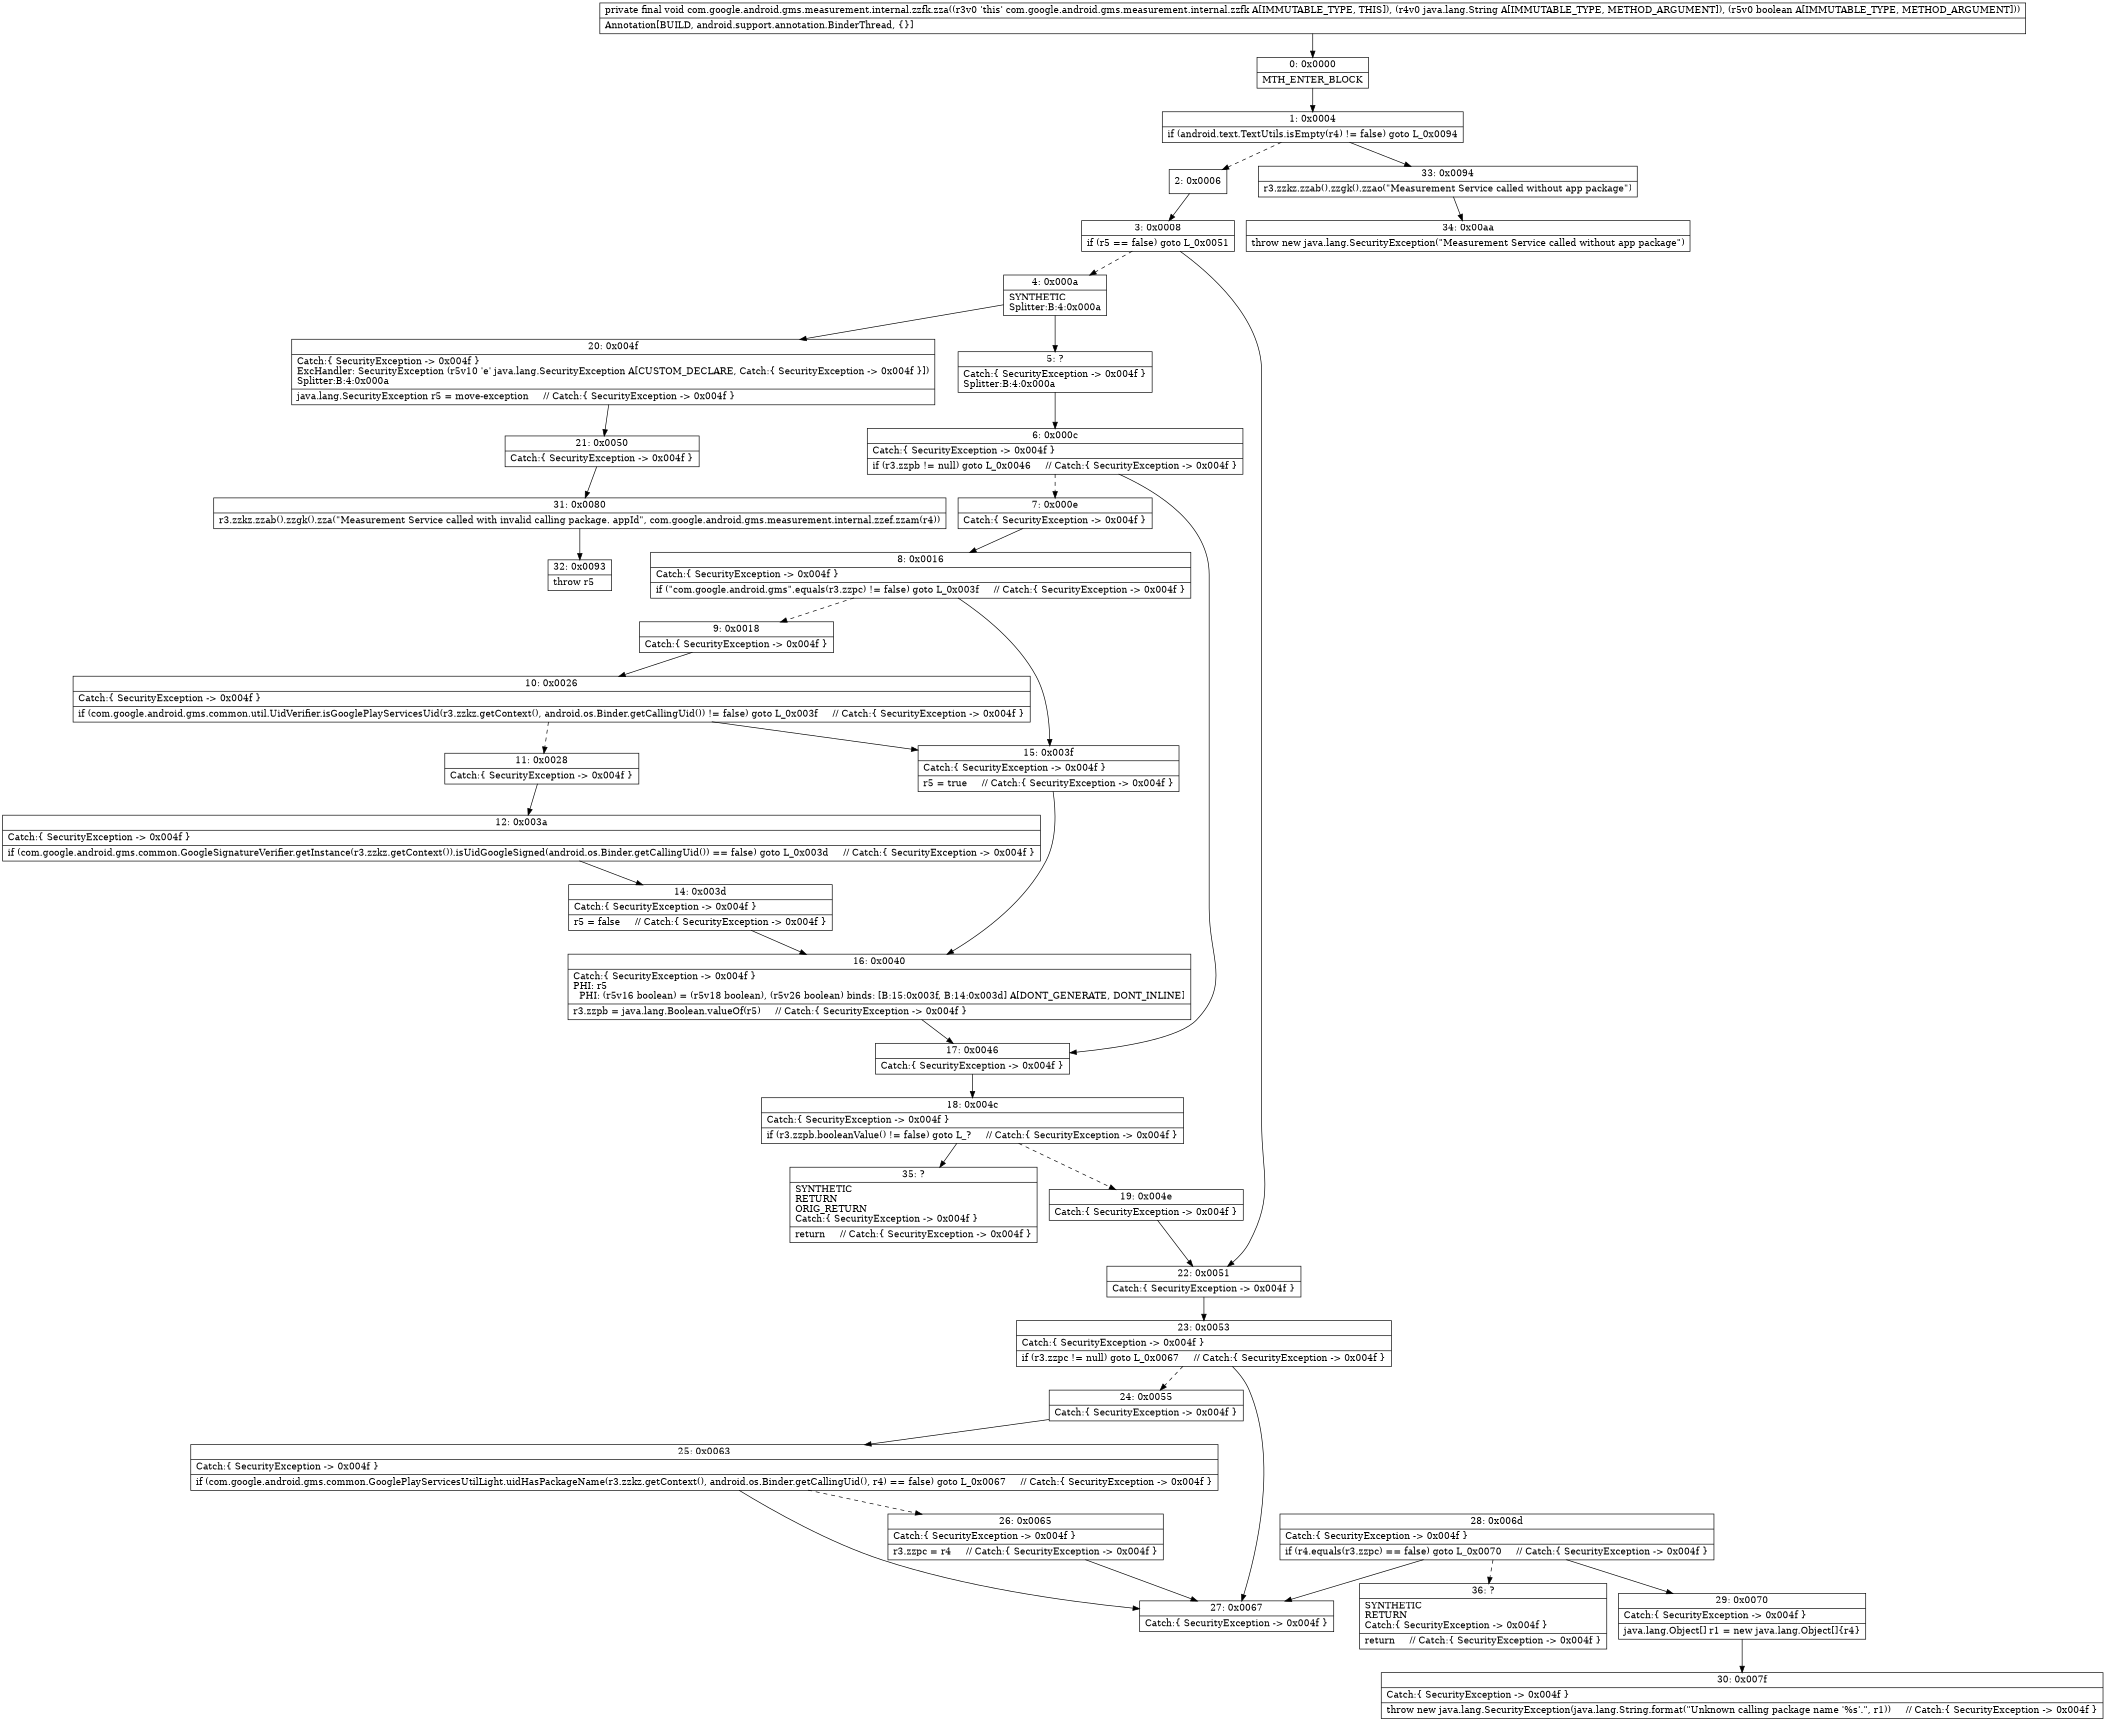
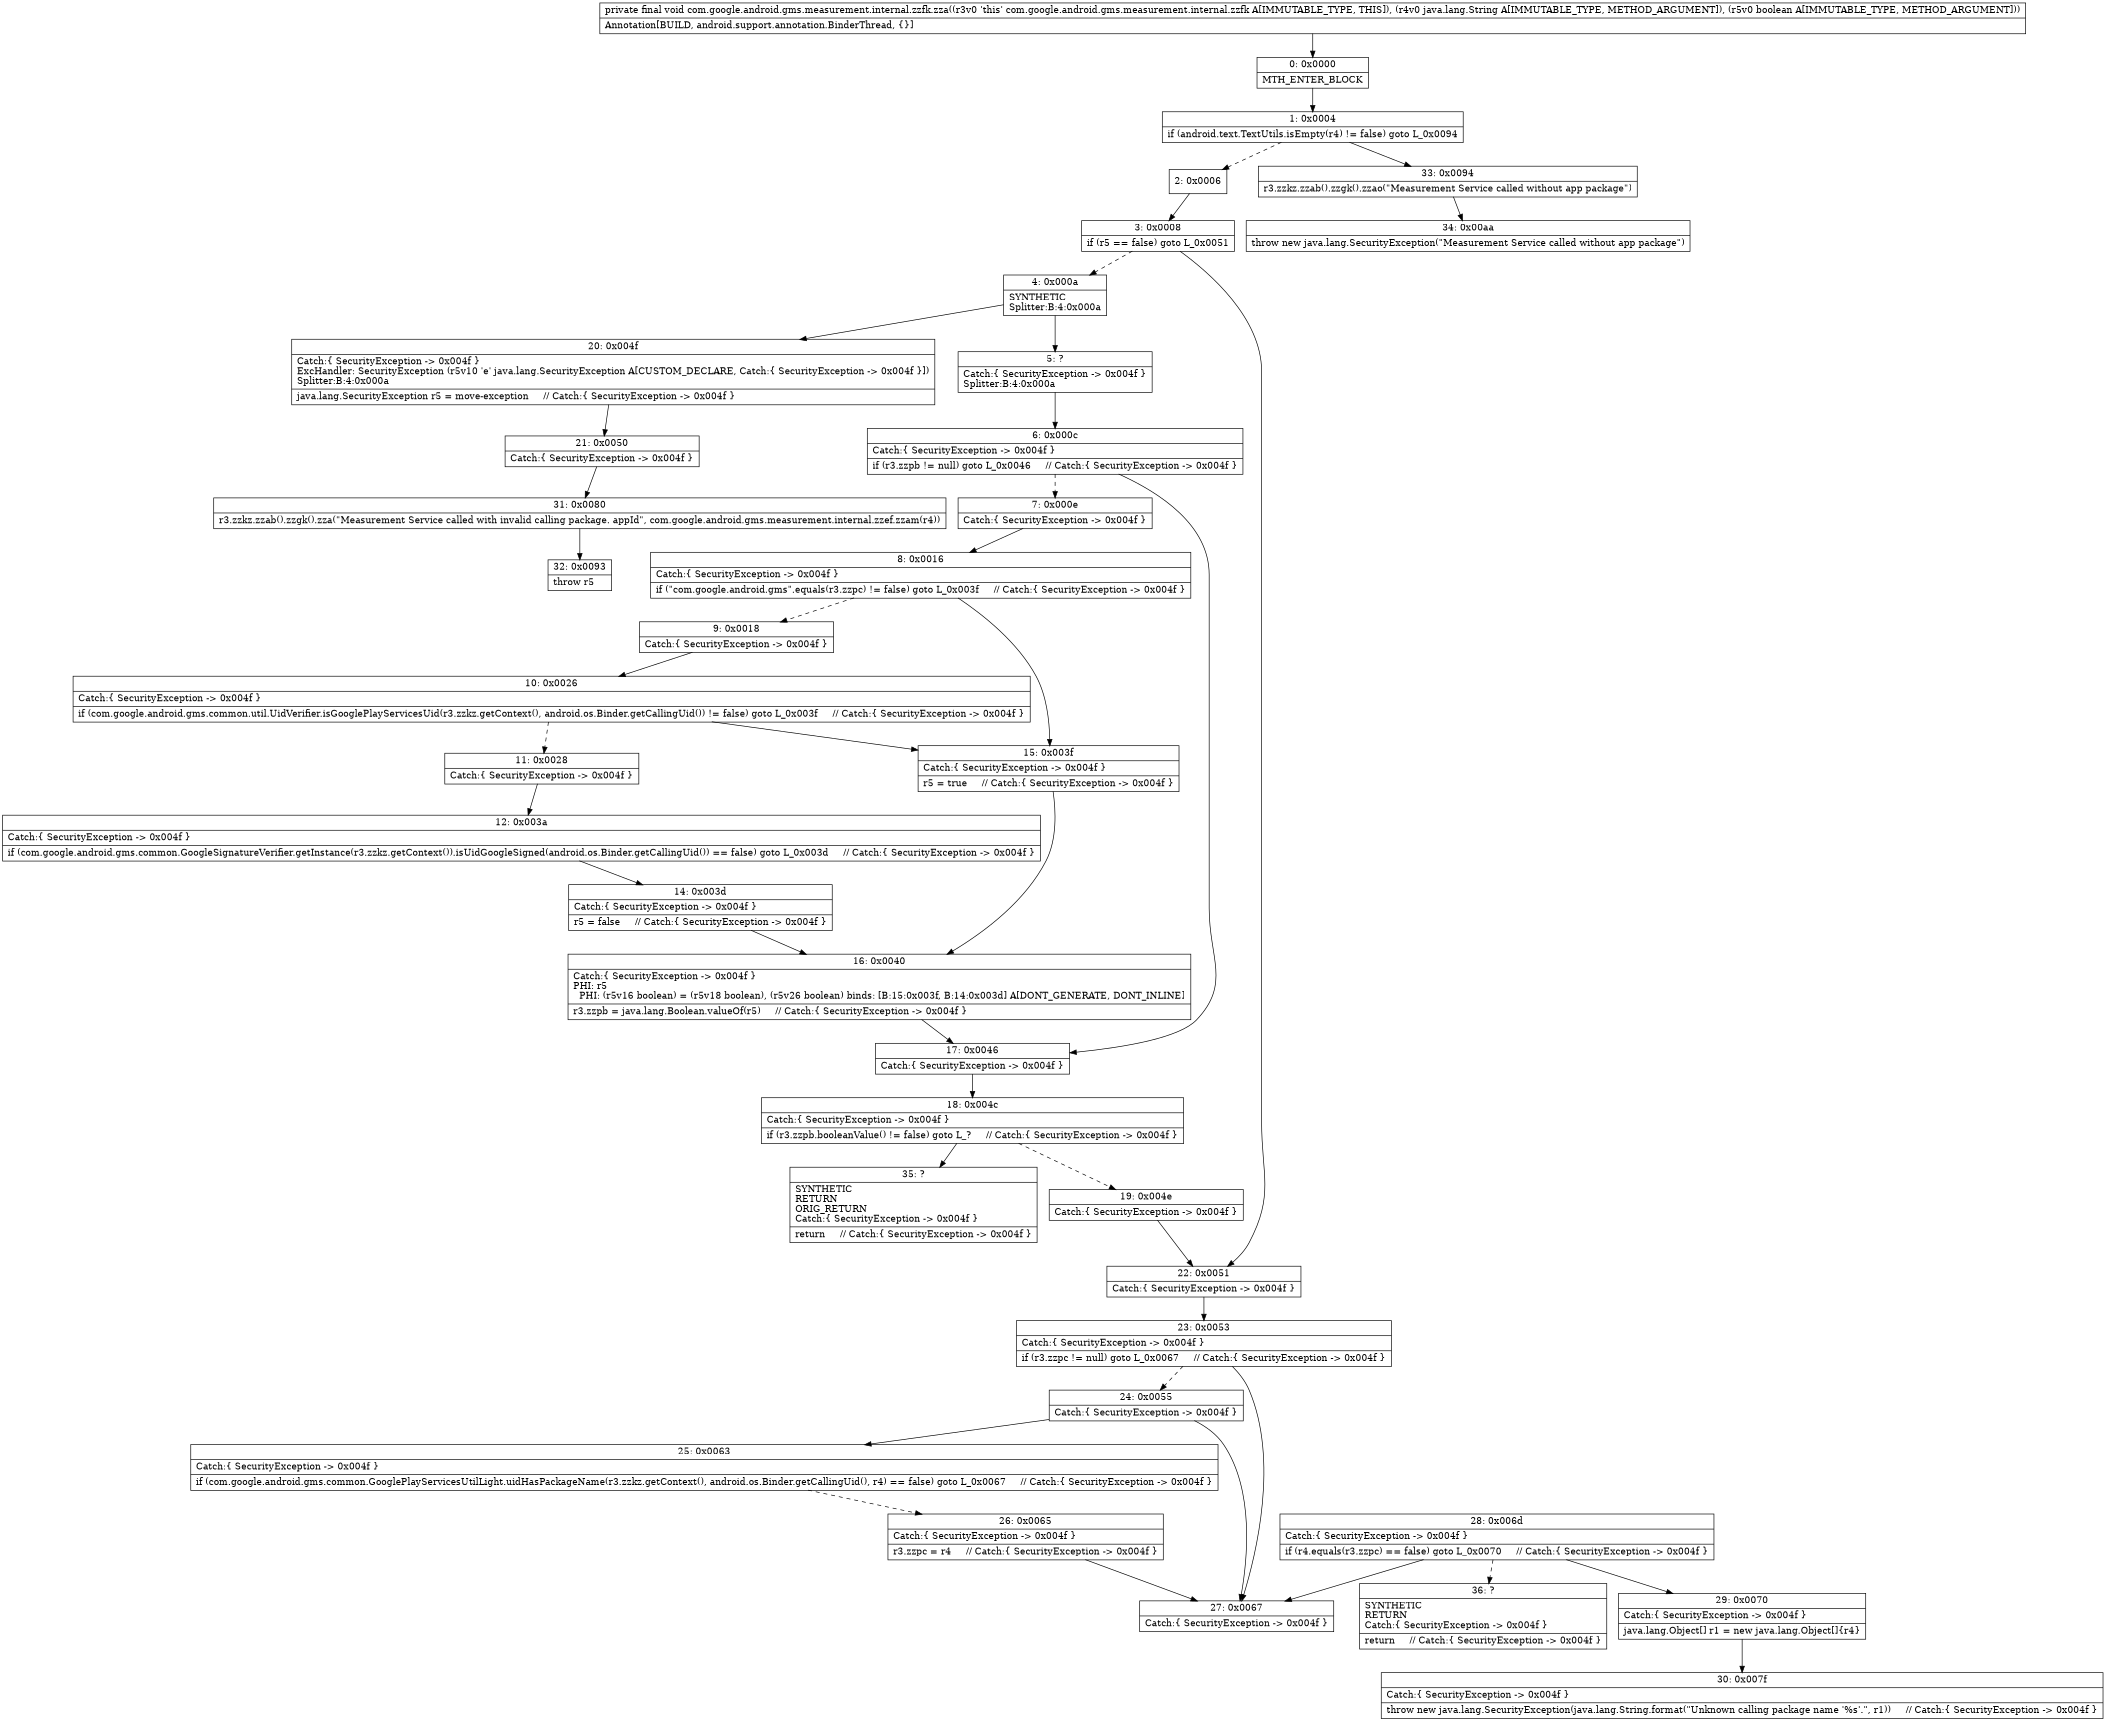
  digraph {
    node [shape=record]
    n1 [label="{0\:\ 0x0000|MTH_ENTER_BLOCK\l}"]
    n2 [label="{1\:\ 0x0004|if (android.text.TextUtils.isEmpty(r4) != false) goto L_0x0094\l}"]
    n3 [label="{2\:\ 0x0006}"]
    n4 [label="{33\:\ 0x0094|r3.zzkz.zzab().zzgk().zzao(\"Measurement Service called without app package\")\l}"]
    n5 [label="{3\:\ 0x0008|if (r5 == false) goto L_0x0051\l}"]
    n6 [label="{34\:\ 0x00aa|throw new java.lang.SecurityException(\"Measurement Service called without app package\")\l}"]
    n7 [label="{4\:\ 0x000a|SYNTHETIC\lSplitter:B:4:0x000a\l}"]
    n8 [label="{22\:\ 0x0051|Catch:\{ SecurityException \-\> 0x004f \}\l}"]
    n9 [label="{5\:\ ?|Catch:\{ SecurityException \-\> 0x004f \}\lSplitter:B:4:0x000a\l}"]
    n10 [label="{20\:\ 0x004f|Catch:\{ SecurityException \-\> 0x004f \}\lExcHandler: SecurityException (r5v10 'e' java.lang.SecurityException A[CUSTOM_DECLARE, Catch:\{ SecurityException \-\> 0x004f \}])\lSplitter:B:4:0x000a\l|java.lang.SecurityException r5 = move\-exception     \/\/ Catch:\{ SecurityException \-\> 0x004f \}\l}"]
    n11 [label="{23\:\ 0x0053|Catch:\{ SecurityException \-\> 0x004f \}\l|if (r3.zzpc != null) goto L_0x0067     \/\/ Catch:\{ SecurityException \-\> 0x004f \}\l}"]
    n12 [label="{6\:\ 0x000c|Catch:\{ SecurityException \-\> 0x004f \}\l|if (r3.zzpb != null) goto L_0x0046     \/\/ Catch:\{ SecurityException \-\> 0x004f \}\l}"]
    n13 [label="{21\:\ 0x0050|Catch:\{ SecurityException \-\> 0x004f \}\l}"]
    n14 [label="{7\:\ 0x000e|Catch:\{ SecurityException \-\> 0x004f \}\l}"]
    n15 [label="{17\:\ 0x0046|Catch:\{ SecurityException \-\> 0x004f \}\l}"]
    n16 [label="{8\:\ 0x0016|Catch:\{ SecurityException \-\> 0x004f \}\l|if (\"com.google.android.gms\".equals(r3.zzpc) != false) goto L_0x003f     \/\/ Catch:\{ SecurityException \-\> 0x004f \}\l}"]
    n17 [label="{18\:\ 0x004c|Catch:\{ SecurityException \-\> 0x004f \}\l|if (r3.zzpb.booleanValue() != false) goto L_?     \/\/ Catch:\{ SecurityException \-\> 0x004f \}\l}"]
    n18 [label="{9\:\ 0x0018|Catch:\{ SecurityException \-\> 0x004f \}\l}"]
    n19 [label="{15\:\ 0x003f|Catch:\{ SecurityException \-\> 0x004f \}\l|r5 = true     \/\/ Catch:\{ SecurityException \-\> 0x004f \}\l}"]
    n20 [label="{10\:\ 0x0026|Catch:\{ SecurityException \-\> 0x004f \}\l|if (com.google.android.gms.common.util.UidVerifier.isGooglePlayServicesUid(r3.zzkz.getContext(), android.os.Binder.getCallingUid()) != false) goto L_0x003f     \/\/ Catch:\{ SecurityException \-\> 0x004f \}\l}"]
    n21 [label="{16\:\ 0x0040|Catch:\{ SecurityException \-\> 0x004f \}\lPHI: r5 \l  PHI: (r5v16 boolean) = (r5v18 boolean), (r5v26 boolean) binds: [B:15:0x003f, B:14:0x003d] A[DONT_GENERATE, DONT_INLINE]\l|r3.zzpb = java.lang.Boolean.valueOf(r5)     \/\/ Catch:\{ SecurityException \-\> 0x004f \}\l}"]
    n22 [label="{11\:\ 0x0028|Catch:\{ SecurityException \-\> 0x004f \}\l}"]
    n23 [label="{12\:\ 0x003a|Catch:\{ SecurityException \-\> 0x004f \}\l|if (com.google.android.gms.common.GoogleSignatureVerifier.getInstance(r3.zzkz.getContext()).isUidGoogleSigned(android.os.Binder.getCallingUid()) == false) goto L_0x003d     \/\/ Catch:\{ SecurityException \-\> 0x004f \}\l}"]
    n24 [label="{14\:\ 0x003d|Catch:\{ SecurityException \-\> 0x004f \}\l|r5 = false     \/\/ Catch:\{ SecurityException \-\> 0x004f \}\l}"]
    n25 [label="{19\:\ 0x004e|Catch:\{ SecurityException \-\> 0x004f \}\l}"]
    n26 [label="{35\:\ ?|SYNTHETIC\lRETURN\lORIG_RETURN\lCatch:\{ SecurityException \-\> 0x004f \}\l|return     \/\/ Catch:\{ SecurityException \-\> 0x004f \}\l}"]
    n27 [label="{31\:\ 0x0080|r3.zzkz.zzab().zzgk().zza(\"Measurement Service called with invalid calling package. appId\", com.google.android.gms.measurement.internal.zzef.zzam(r4))\l}"]
    n28 [label="{32\:\ 0x0093|throw r5\l}"]
    n29 [label="{24\:\ 0x0055|Catch:\{ SecurityException \-\> 0x004f \}\l}"]
    n30 [label="{27\:\ 0x0067|Catch:\{ SecurityException \-\> 0x004f \}\l}"]
    n31 [label="{25\:\ 0x0063|Catch:\{ SecurityException \-\> 0x004f \}\l|if (com.google.android.gms.common.GooglePlayServicesUtilLight.uidHasPackageName(r3.zzkz.getContext(), android.os.Binder.getCallingUid(), r4) == false) goto L_0x0067     \/\/ Catch:\{ SecurityException \-\> 0x004f \}\l}"]
    n32 [label="{26\:\ 0x0065|Catch:\{ SecurityException \-\> 0x004f \}\l|r3.zzpc = r4     \/\/ Catch:\{ SecurityException \-\> 0x004f \}\l}"]
    n33 [label="{28\:\ 0x006d|Catch:\{ SecurityException \-\> 0x004f \}\l|if (r4.equals(r3.zzpc) == false) goto L_0x0070     \/\/ Catch:\{ SecurityException \-\> 0x004f \}\l}"]
    n34 [label="{29\:\ 0x0070|Catch:\{ SecurityException \-\> 0x004f \}\l|java.lang.Object[] r1 = new java.lang.Object[]\{r4\}\l}"]
    n35 [label="{36\:\ ?|SYNTHETIC\lRETURN\lCatch:\{ SecurityException \-\> 0x004f \}\l|return     \/\/ Catch:\{ SecurityException \-\> 0x004f \}\l}"]
    n36 [label="{30\:\ 0x007f|Catch:\{ SecurityException \-\> 0x004f \}\l|throw new java.lang.SecurityException(java.lang.String.format(\"Unknown calling package name '%s'.\", r1))     \/\/ Catch:\{ SecurityException \-\> 0x004f \}\l}"]
    n37 [label="{private final void com.google.android.gms.measurement.internal.zzfk.zza((r3v0 'this' com.google.android.gms.measurement.internal.zzfk A[IMMUTABLE_TYPE, THIS]), (r4v0 java.lang.String A[IMMUTABLE_TYPE, METHOD_ARGUMENT]), (r5v0 boolean A[IMMUTABLE_TYPE, METHOD_ARGUMENT]))  | Annotation[BUILD, android.support.annotation.BinderThread, \{\}]\l}"]
    n1 -> n2
    n2 -> n3 [style=dashed]
    n2 -> n4
    n3 -> n5
    n4 -> n6
    n5 -> n7 [style=dashed]
    n5 -> n8
    n7 -> n9
    n7 -> n10
    n8 -> n11
    n9 -> n12
    n10 -> n13
    n11 -> n29 [style=dashed]
    n11 -> n30
    n12 -> n14 [style=dashed]
    n12 -> n15
    n13 -> n27
    n14 -> n16
    n15 -> n17
    n16 -> n18 [style=dashed]
    n16 -> n19
    n17 -> n25 [style=dashed]
    n17 -> n26
    n18 -> n20
    n19 -> n21
    n20 -> n19
    n20 -> n22 [style=dashed]
    n21 -> n15
    n22 -> n23
    n23 -> n24
    n24 -> n21
    n25 -> n8
    n27 -> n28
    n29 -> n31
-   n31 -> n30
+   n29 -> n30
    n31 -> n32 [style=dashed]
    n32 -> n30
    n33 -> n30
    n33 -> n34
    n33 -> n35 [style=dashed]
    n34 -> n36
    n37 -> n1
  }
